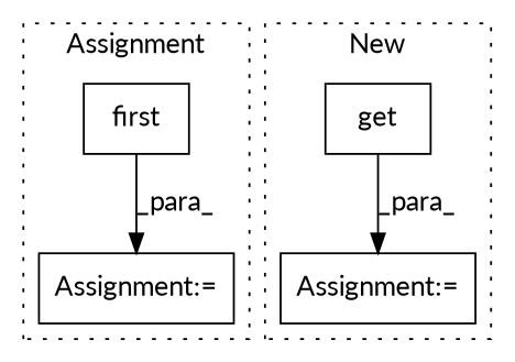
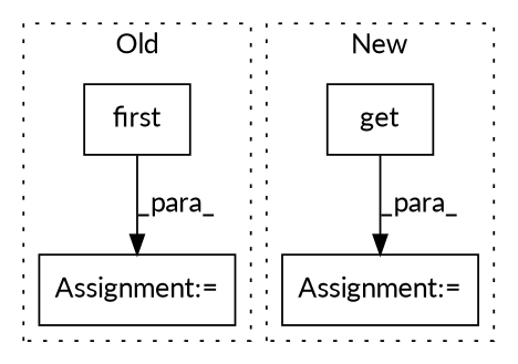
  digraph {
    fontname=Lato
    node [a=32 l=1 shape=box fontname=Lato]
    edge [fontname=Lato]
    n1 [l=7 label=first s=997]
    n2 [a=7 label="Assignment:=" s=895]
    n3 [l="4,1" label=get s="842,867"]
    n4 [a=7 label="Assignment:=" s=833]
    subgraph cluster_1 {
-     label=Assignment
+     label=Old
      style=dotted
      n1
      n2
    }
    subgraph cluster_2 {
      label=New
      style=dotted
      n3
      n4
    }
    n1 -> n2 [label=_para_]
    n3 -> n4 [label=_para_]
  }
